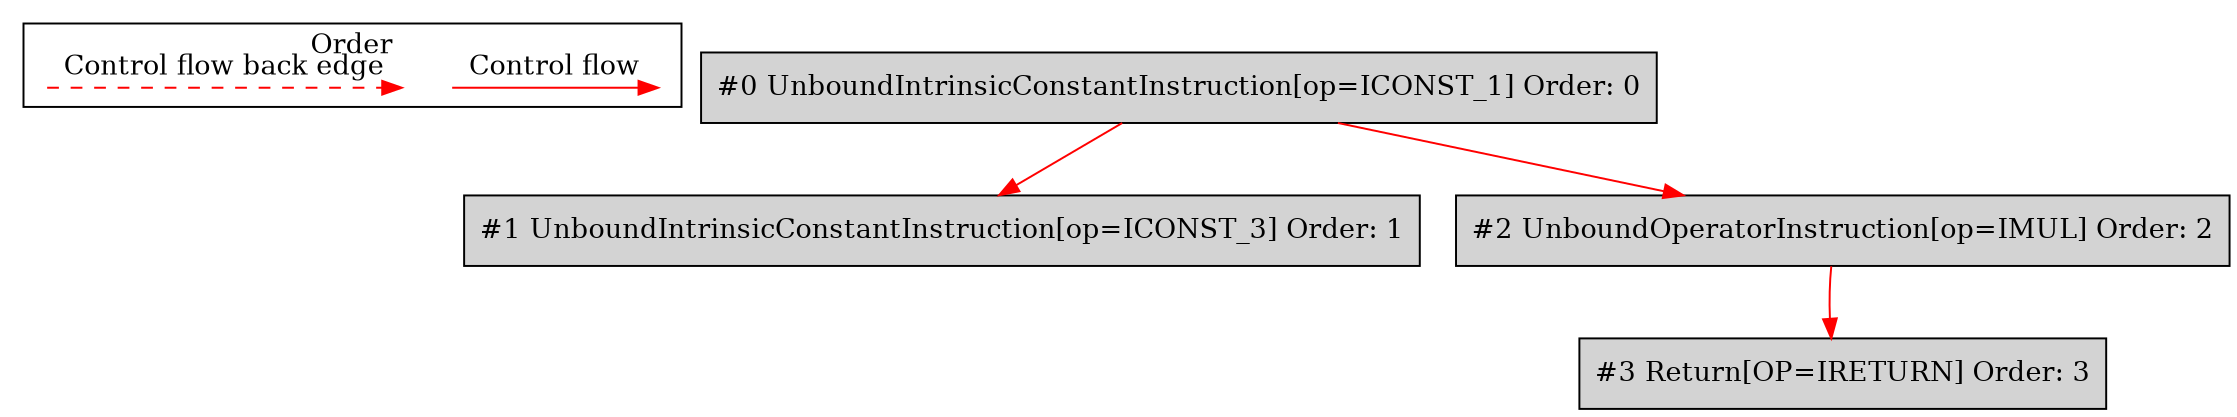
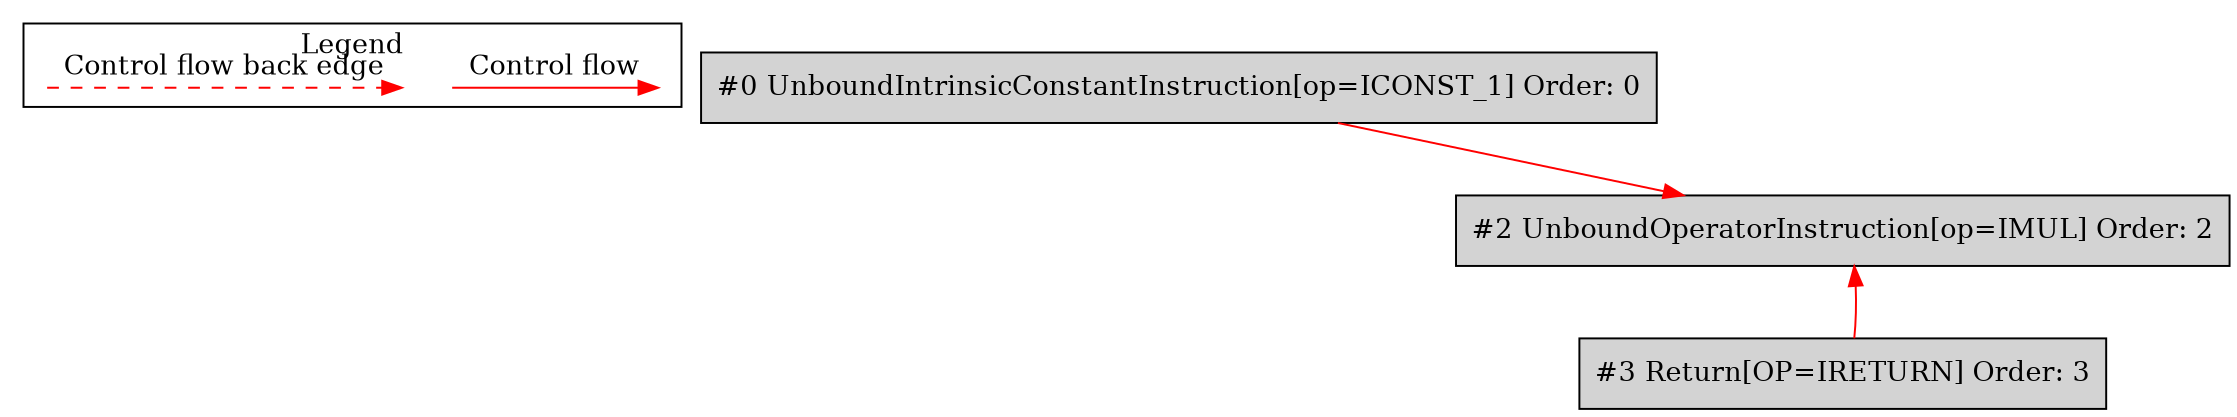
  digraph {
    ordering=in
    node [shape=point style=invis]
    edge [color=red]
    c0
    c1
    c2
    c3
    n5 [fillcolor=lightgrey label="#0 UnboundIntrinsicConstantInstruction[op=ICONST_1] Order: 0" shape=box style=filled]
-   n6 [fillcolor=lightgrey label="#1 UnboundIntrinsicConstantInstruction[op=ICONST_3] Order: 1" shape=box style=filled]
    n7 [fillcolor=lightgrey label="#2 UnboundOperatorInstruction[op=IMUL] Order: 2" shape=box style=filled]
    n8 [fillcolor=lightgrey label="#3 Return[OP=IRETURN] Order: 3" shape=box style=filled]
    subgraph cluster_1 {
-     label=Order
+     label=Legend
      subgraph sub_2 {
        label=Legend
        rank=same
        c0
        c1
        c2
        c3
      }
    }
    c0 -> c1 [label="Control flow" style=solid]
    c2 -> c3 [label="Control flow back edge" style=dashed]
-   n5 -> n6
    n5 -> n7
-   n7 -> n8
+   n8 -> n7
  }
